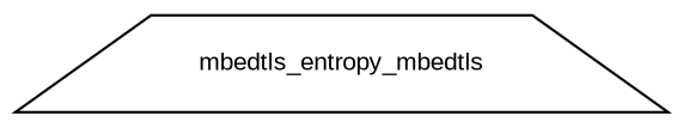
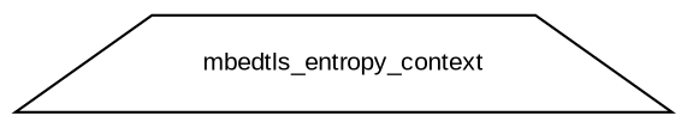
  digraph {
    rankdir=LR
    fontname="Liberation Sans"
-   n1 [color=black fillcolor=white fontname="Liberation Sans" fontsize=10 height=0.2 label=mbedtls_entropy_mbedtls shape=trapezium style=filled width=0.4]
+   n1 [color=black fillcolor=white fontname="Liberation Sans" fontsize=10 height=0.2 label=mbedtls_entropy_context shape=trapezium style=filled width=0.4]
  }
